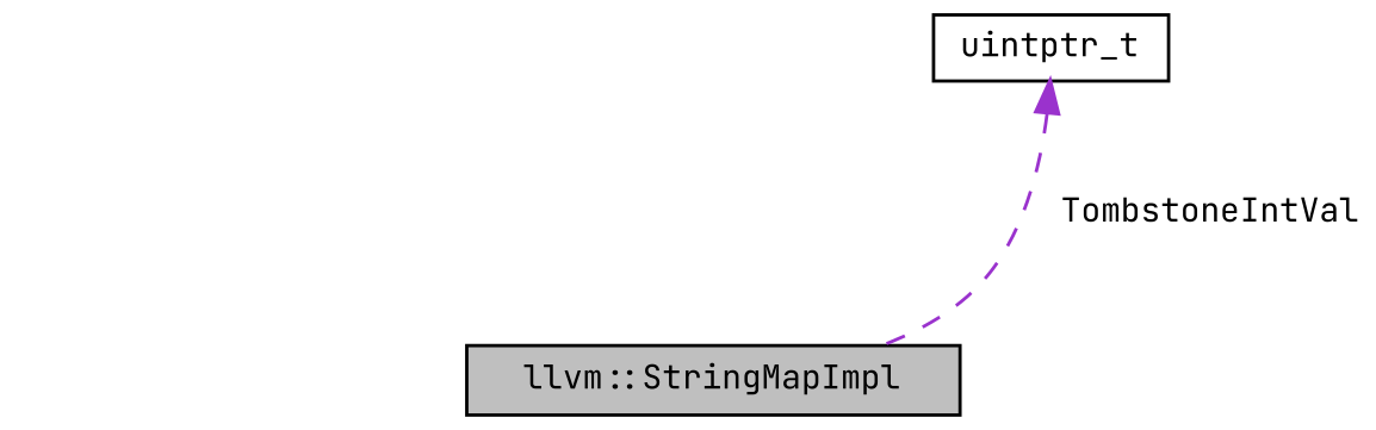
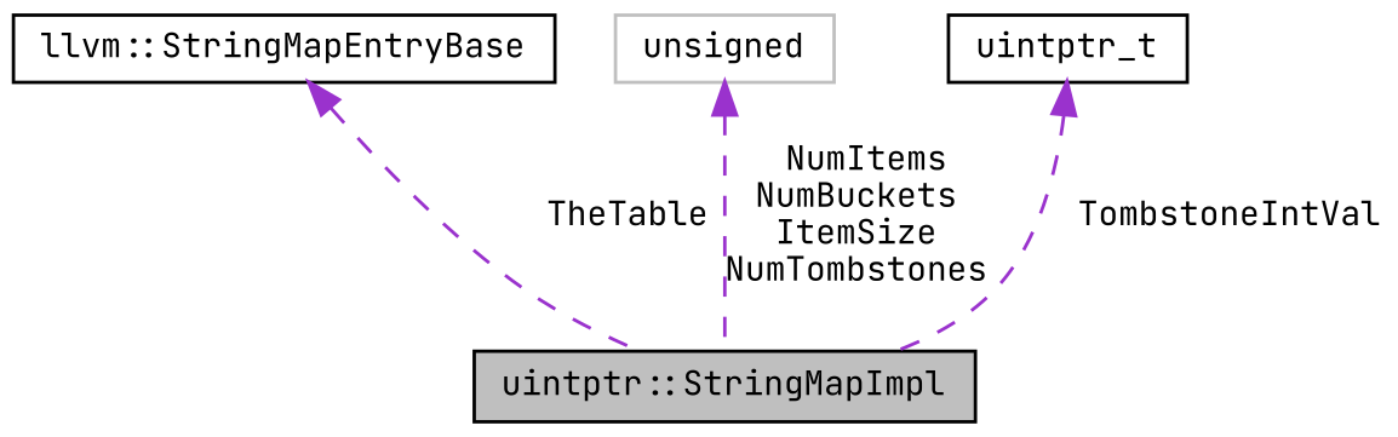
  digraph {
    fontname="JetBrains Mono"
    node [color=black fontname="JetBrains Mono" fontsize=10 shape=record]
    edge [color=darkorchid3 dir=back fontname="JetBrains Mono" fontsize=10 labelfontname=Helvetica labelfontsize=10 style=dashed]
-   n1 [fillcolor=grey75 fontcolor=black height=0.2 label="llvm::StringMapImpl" style=filled width=0.4]
+   n1 [fillcolor=grey75 fontcolor=black height=0.2 label="uintptr::StringMapImpl" style=filled width=0.4]
+   n2 [height=0.2 label="llvm::StringMapEntryBase" width=0.4]
+   n3 [color=grey75 height=0.2 label=unsigned width=0.4]
    n4 [height=0.2 label=uintptr_t width=0.4]
+   n2 -> n1 [label=" TheTable"]
+   n3 -> n1 [label=" NumItems\nNumBuckets\nItemSize\nNumTombstones"]
    n4 -> n1 [label=" TombstoneIntVal"]
  }
